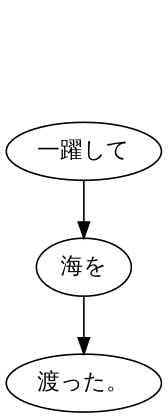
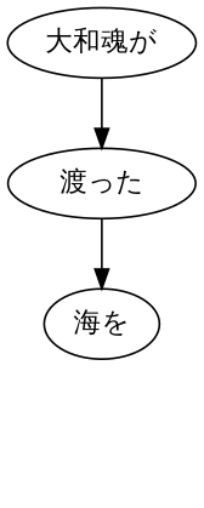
  digraph {
    fontname="DejaVu Serif"
    node [fontname="DejaVu Serif"]
    edge [fontname="DejaVu Serif"]
-   n2 [label="一躍して"]
+   n1 [label="大和魂が"]
+   n2 [label="渡った"]
    n3 [label="海を"]
-   n4 [label="渡った。"]
+   n1 -> n2
    n2 -> n3
-   n3 -> n4
  }
